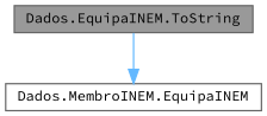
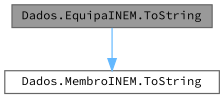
  digraph {
    rankdir=TB
    fontname="Source Code Pro"
    node [fontname="Source Code Pro" fontsize=10 shape=box style=filled]
    n1 [color=gray40 fillcolor=grey60 fontcolor=black height=0.2 label="Dados.EquipaINEM.ToString" width=0.4]
-   n2 [color=grey40 fillcolor=white height=0.2 label="Dados.MembroINEM.EquipaINEM" width=0.4]
+   n2 [color=grey40 fillcolor=white height=0.2 label="Dados.MembroINEM.ToString" width=0.4]
    n1 -> n2 [color=steelblue1 fontname="Source Code Pro" fontsize=10 labelfontname=Helvetica labelfontsize=10 style=solid]
  }
